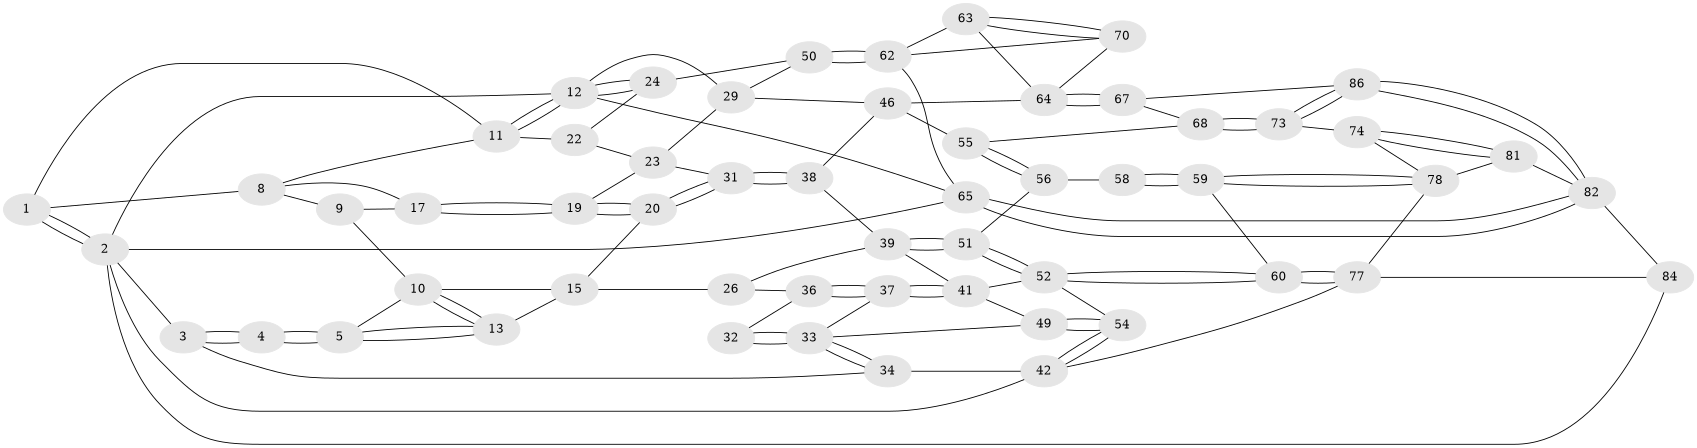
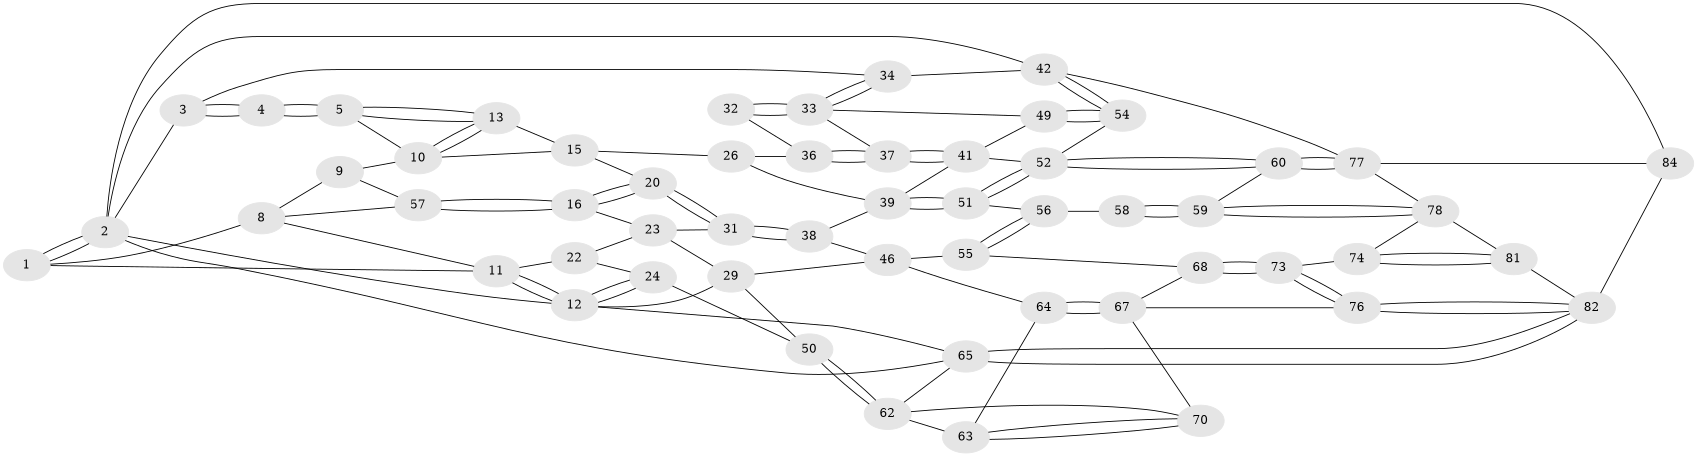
  graph {
    rankdir=LR
    node [color=gray90 style=filled]
    1 [super="+7"]
    2 [super="+44"]
    8 [super="+16"]
    11 [super="+18"]
    3
    12
    42 [super="+43"]
    65
    84
    9 [super="+14"]
-   17
+   17 [label=57]
    22
    4
    34 [super="+35"]
    24 [super="+25"]
    29 [super="+45"]
    54
    77 [super="+80"]
    82 [super="+83"]
    5 [super="+6"]
    10
    13
    15 [super="+21"]
-   19
+   19 [label=16]
    20
    26 [super="+27"]
    23 [super="+30"]
    50
    31
    36
    39 [super="+40"]
    38
    46 [super="+47"]
    62 [super="+66"]
    37
    41 [super="+48"]
    51
    32
    33
    55 [super="+69"]
    64
    49
    52 [super="+53"]
    56 [super="+57"]
    60
    78 [super="+79"]
    68
    67 [super="+71"]
    63
    70
    58 [super="+61"]
    73
    59
    81
-   76 [label=86]
+   76
    74 [super="+75"]
    1 -- 2
    1 -- 2
    1 -- 8
    1 -- 11
    2 -- 3
    2 -- 12
    2 -- 42
    2 -- 65
    2 -- 84
    8 -- 11
    8 -- 9
    8 -- 17
    11 -- 12
    11 -- 12
    11 -- 22
    3 -- 4
    3 -- 4
    3 -- 34
    12 -- 65
    12 -- 24
    12 -- 24
    12 -- 29
    42 -- 54
    42 -- 54
    42 -- 77
    65 -- 82
    65 -- 82
    9 -- 17
    9 -- 10
    17 -- 19
    17 -- 19
    22 -- 24
    22 -- 23
    4 -- 5
    4 -- 5
    34 -- 42
    24 -- 50
    29 -- 50
    29 -- 46
    77 -- 84
    77 -- 78
    82 -- 84
    5 -- 10
    5 -- 13
    5 -- 13
    10 -- 13
    10 -- 13
    10 -- 15
    13 -- 15
    15 -- 20
    15 -- 26
    19 -- 20
    19 -- 20
    19 -- 23
    20 -- 31
    20 -- 31
    26 -- 36
    26 -- 39
    23 -- 29
    23 -- 31
    50 -- 62
    50 -- 62
    31 -- 38
    31 -- 38
    36 -- 37
    36 -- 37
    39 -- 41
    39 -- 51
    39 -- 51
    38 -- 39
    38 -- 46
    46 -- 55
    46 -- 64
    62 -- 65
    62 -- 63
    62 -- 70
    37 -- 41
    37 -- 41
    41 -- 49
    41 -- 52
    51 -- 52
    51 -- 52
    51 -- 56
    32 -- 36
    32 -- 33
    32 -- 33
    33 -- 34
    33 -- 34
    33 -- 37
    33 -- 49
    55 -- 56
    55 -- 56
    55 -- 68
    64 -- 67
    64 -- 67
    49 -- 54
    49 -- 54
    52 -- 54
    52 -- 60
    52 -- 60
    56 -- 58 [weight=2]
    60 -- 77
    60 -- 77
    78 -- 81
    68 -- 73
    68 -- 73
    67 -- 68
-   64 -- 70
+   67 -- 70
    67 -- 76
    63 -- 64
    63 -- 70
    63 -- 70
    58 -- 59
    58 -- 59
    73 -- 76
    73 -- 76
    73 -- 74
    59 -- 60
    59 -- 78
    59 -- 78
    81 -- 82
    76 -- 82
    76 -- 82
    74 -- 78
    74 -- 81
    74 -- 81
  }
